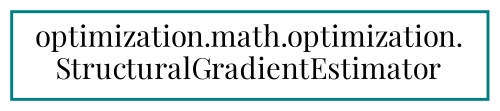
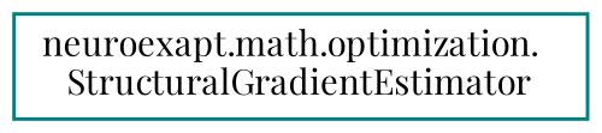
  digraph {
    rankdir=LR
    fontname="Playfair Display"
-   n1 [color=teal fillcolor=white fontname="Playfair Display" fontsize=10 height=0.2 label="optimization.math.optimization.\lStructuralGradientEstimator" shape=box style=filled width=0.4]
+   n1 [color=teal fillcolor=white fontname="Playfair Display" fontsize=10 height=0.2 label="neuroexapt.math.optimization.\lStructuralGradientEstimator" shape=box style=filled width=0.4]
  }
